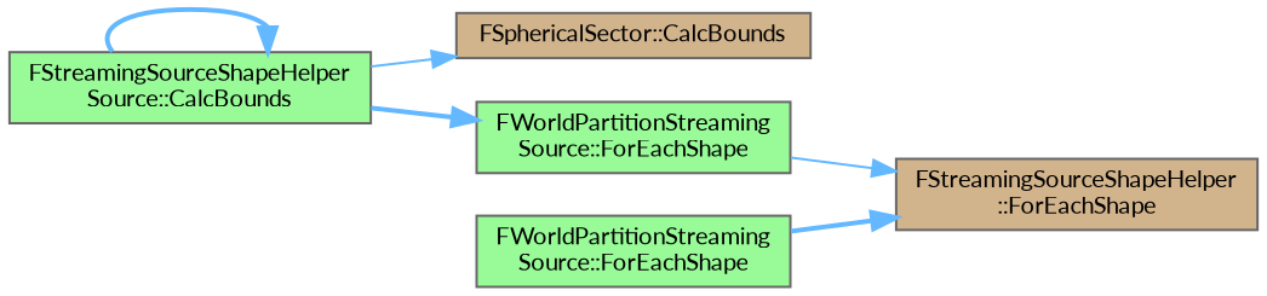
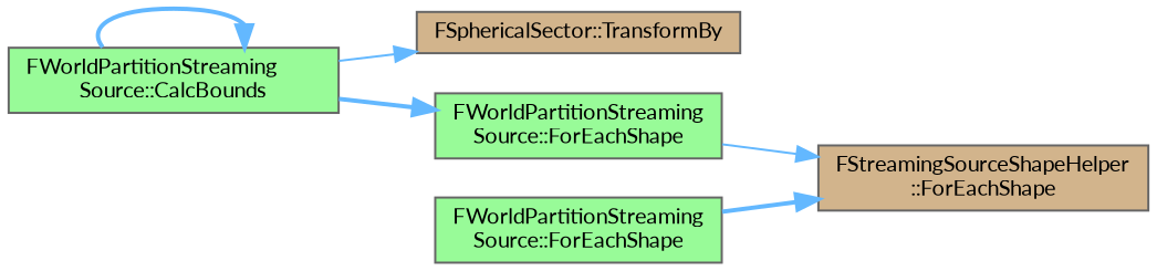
  digraph {
    fontname=Lato
    rankdir=RL
    node [color=grey40 fillcolor=palegreen fontname=Lato fontsize=10 shape=box style=filled]
    edge [color=steelblue1 dir=back fontname=Lato fontsize=10 labelfontname=Helvetica labelfontsize=10 style=bold]
-   n1 [color=gray40 fillcolor=tan fontcolor=black height=0.2 label="FSphericalSector::CalcBounds" width=0.4]
-   n2 [height=0.2 label="FStreamingSourceShapeHelper\lSource::CalcBounds" width=0.4]
+   n1 [color=gray40 fillcolor=tan fontcolor=black height=0.2 label="FSphericalSector::TransformBy" width=0.4]
+   n2 [height=0.2 label="FWorldPartitionStreaming\lSource::CalcBounds" width=0.4]
    n3 [fillcolor=tan height=0.2 label="FStreamingSourceShapeHelper\l::ForEachShape" width=0.4]
    n4 [height=0.2 label="FWorldPartitionStreaming\lSource::ForEachShape" width=0.4]
    n5 [height=0.2 label="FWorldPartitionStreaming\lSource::ForEachShape" width=0.4]
    n1 -> n2 [style=solid]
    n2 -> n2
    n3 -> n4 [style=solid]
    n3 -> n5
    n4 -> n2
  }
